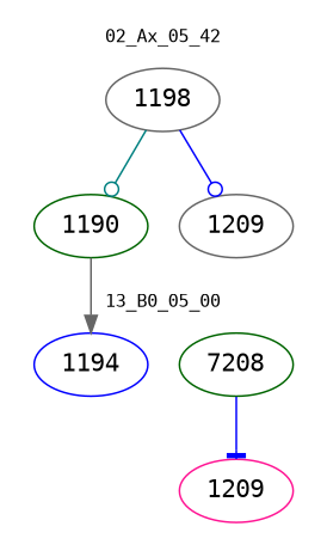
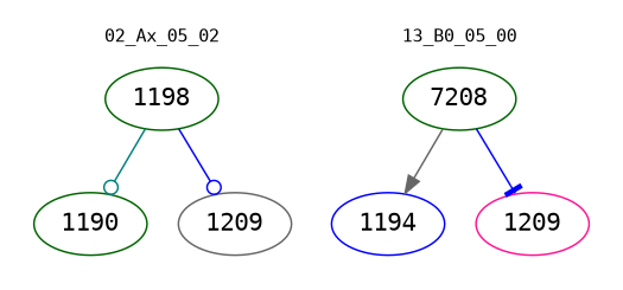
  digraph {
    fontname="DejaVu Sans Mono"
    node [color=gray40 fontname="DejaVu Sans Mono"]
    edge [arrowhead=odot color=blue fontname="DejaVu Sans Mono"]
-   n1 [label=1198]
+   n1 [color=darkgreen label=1198]
    n2 [color=darkgreen label=1190]
    n3 [label=1209]
    n4 [color=darkgreen label=7208]
    n5 [color=blue label=1194]
    n6 [color=deeppink label=1209]
    subgraph cluster_1 {
      color=white
      fontsize=10
-     label="02_Ax_05_42"
+     label="02_Ax_05_02"
      n1
      n2
      n3
    }
    subgraph cluster_2 {
      color=white
      fontsize=10
      label="13_B0_05_00"
      n4
      n5
      n6
    }
    n1 -> n2 [color=teal]
    n1 -> n3
-   n2 -> n5 [arrowhead=normal color=gray40]
+   n4 -> n5 [arrowhead=normal color=gray40]
    n4 -> n6 [arrowhead=tee]
  }
